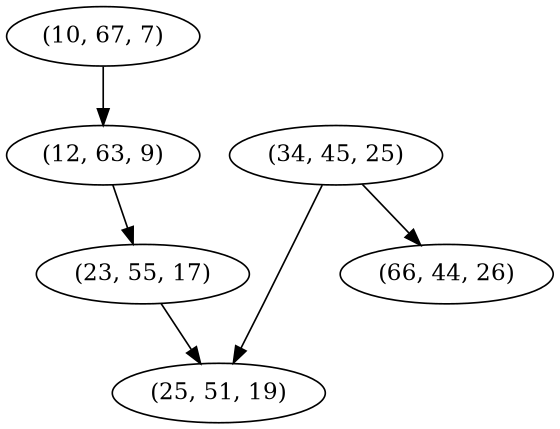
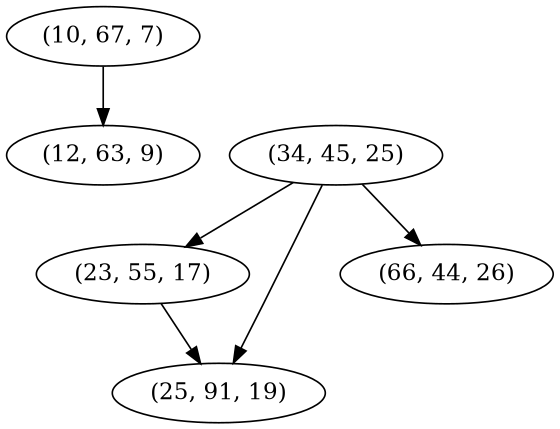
  digraph {
    "(10, 67, 7)"
    "(12, 63, 9)"
    "(23, 55, 17)"
-   "(25, 51, 19)"
+   "(25, 51, 19)" [label="(25, 91, 19)"]
    "(34, 45, 25)"
    n6 [label="(66, 44, 26)"]
    "(10, 67, 7)" -> "(12, 63, 9)"
-   "(12, 63, 9)" -> "(23, 55, 17)"
+   "(34, 45, 25)" -> "(23, 55, 17)"
    "(23, 55, 17)" -> "(25, 51, 19)"
    "(34, 45, 25)" -> "(25, 51, 19)"
    "(34, 45, 25)" -> n6
  }
